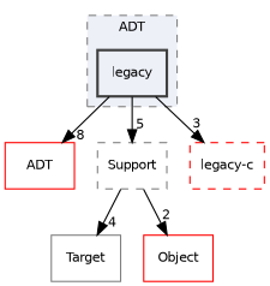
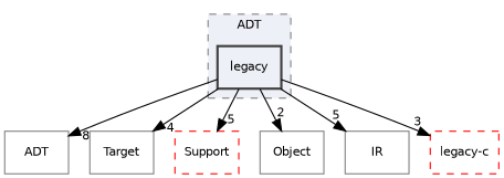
  digraph {
    compound=true
    node [color=grey50 fillcolor="#edf0f7" fontname=Helvetica fontsize=10 shape=box]
    edge [fontname=Helvetica fontsize=10 headlabel=5 labeldistance=1.5 labelfontname=Helvetica labelfontsize=10]
    n1 [color=grey25 label=legacy style="filled,bold,"]
-   n2 [color=red label=ADT]
+   n2 [label=ADT]
    n3 [label=Target]
-   n4 [label=Support style="dashed,"]
-   n5 [color=red label=Object]
+   n4 [color=red label=Support style="dashed,"]
+   n5 [label=Object]
+   n6 [label=IR]
    n7 [color=red label="legacy-c" style="dashed,"]
    subgraph cluster_1 {
      bgcolor="#edf0f7"
      fontname=Helvetica
      fontsize=10
      label=ADT
      pencolor=grey50
      style="filled,dashed,"
      n1
    }
    n1 -> n2 [headlabel=8]
-   n4 -> n3 [headlabel=4]
+   n1 -> n3 [headlabel=4]
    n1 -> n4
-   n4 -> n5 [headlabel=2]
+   n1 -> n5 [headlabel=2]
+   n1 -> n6
    n1 -> n7 [headlabel=3]
  }
